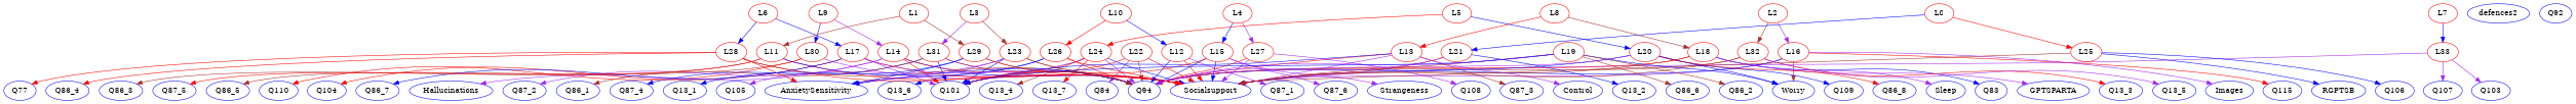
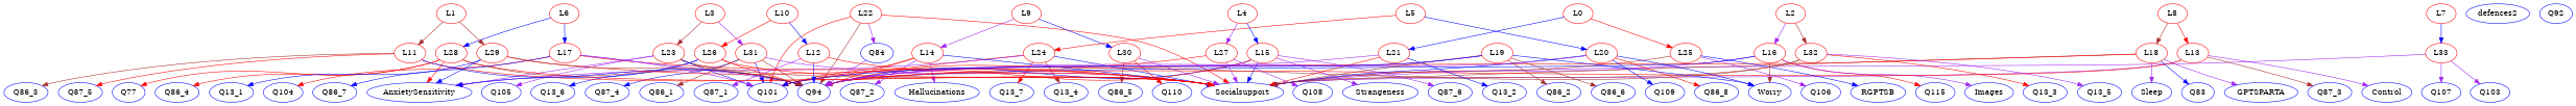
  digraph {
    node [color=blue]
    edge [color=purple]
    Q108
    Socialsupport
    L24 [color=red]
    Q94
    Q101
    Q13_4
    Q13_7
    AnxietySensitivity
    L33 [color=red]
    Q107
    Q103
    L7 [color=red]
    L22 [color=red]
    L23 [color=red]
    Q105
    Q83
    L9 [color=red]
    L30 [color=red]
    L14 [color=red]
    Strangeness
    L3 [color=red]
    L31 [color=red]
    Q13_1
    Q86_3
    L16 [color=red]
    Q115
    Images
    Worry
    L18 [color=red]
    GPTSPARTA
    Sleep
    Q86_5
    L26 [color=red]
    Q13_6
    Q87_2
    Q104
    L13 [color=red]
    Q87_3
    Control
    Q106
    Q86_6
    L25 [color=red]
    RGPTSB
    L32 [color=red]
    Q13_3
    Q13_5
    Q110
    L6 [color=red]
    L28 [color=red]
    L17 [color=red]
    Q87_5
    Q87_4
    Q77
    Q86_4
    L5 [color=red]
    L20 [color=red]
    Hallucinations
    L15 [color=red]
    Q87_6
    Q86_1
    Q86_2
    Q84
    L11 [color=red]
    L2 [color=red]
    Q86_7
    L12 [color=red]
    Q87_1
    L0 [color=red]
    L21 [color=red]
    L10 [color=red]
    L4 [color=red]
    L27 [color=red]
    L29 [color=red]
    L19 [color=red]
    Q109
    Q13_2
    L1 [color=red]
    Q86_8
    L8 [color=red]
    defences2
    Q92
    subgraph sub_1 {
    }
    subgraph sub_2 {
      Q108
      Socialsupport
      L24
      Q94
      Q101
      Q13_4
      Q13_7
      AnxietySensitivity
      L33
      Q107
      Q103
      L7
      L22
      L23
      Q105
      Q83
      L9
      L30
      L14
      Strangeness
      L3
      L31
      Q13_1
      Q86_3
      L16
      Q115
      Images
      Worry
      L18
      GPTSPARTA
      Sleep
      Q86_5
      L26
      Q13_6
      Q87_2
      Q104
      L13
      Q87_3
      Control
      Q106
      Q86_6
      L25
      RGPTSB
      L32
      Q13_3
      Q13_5
      Q110
      L6
      L28
      L17
      Q87_5
      Q87_4
      Q77
      Q86_4
      L5
      L20
      Hallucinations
      L15
      Q87_6
      Q86_1
      Q86_2
      Q84
      L11
      L2
      Q86_7
      L12
      Q87_1
      L0
      L21
      L10
      L4
      L27
      L29
      L19
      Q109
      Q13_2
      L1
      Q86_8
      L8
    }
    L24 -> Socialsupport [color=blue]
-   L24 -> Q94
+   Q84 -> Q94
    L24 -> Q101 [color=red]
    L24 -> Q13_4 [color=brown]
    L24 -> Q13_7 [color=red]
    L24 -> AnxietySensitivity
    L33 -> Socialsupport
    L33 -> Q107
    L33 -> Q103
    L7 -> L33 [color=blue]
    L22 -> Socialsupport [color=red]
    L22 -> Q94 [color=brown]
    L22 -> Q101 [color=red]
    L22 -> Q84
    L23 -> Socialsupport [color=brown]
    L23 -> Q94 [color=brown]
    L23 -> Q101 [color=blue]
    L23 -> AnxietySensitivity
    L23 -> Q105
    L9 -> L30 [color=blue]
    L9 -> L14
    L30 -> Socialsupport
    L30 -> Q86_5 [color=brown]
    L30 -> Q110 [color=red]
    L14 -> Socialsupport [color=blue]
    L14 -> Q94 [color=red]
    L14 -> Q101 [color=red]
    L14 -> Q87_2
    L14 -> Hallucinations
    L3 -> L23 [color=brown]
    L3 -> L31
    L31 -> Socialsupport
    L31 -> Q94 [color=brown]
    L31 -> Q101 [color=blue]
    L31 -> Q87_4 [color=blue]
    L31 -> Q86_1 [color=brown]
    L16 -> Socialsupport
    L16 -> Q94 [color=blue]
    L16 -> Q115 [color=red]
    L16 -> Images
    L16 -> Worry [color=brown]
    L18 -> Socialsupport [color=brown]
    L18 -> Q94 [color=red]
    L18 -> Q83 [color=blue]
    L18 -> GPTSPARTA
    L18 -> Sleep
    L26 -> Socialsupport [color=red]
    L26 -> Q94 [color=red]
    L26 -> AnxietySensitivity [color=blue]
    L26 -> Q13_6 [color=blue]
    L13 -> Socialsupport
    L13 -> Q94 [color=red]
-   L13 -> Q101 [color=blue]
    L13 -> Q87_3 [color=brown]
    L13 -> Control
    L25 -> Socialsupport [color=brown]
-   L25 -> Q106 [color=blue]
+   L25 -> Q106
    L25 -> RGPTSB [color=blue]
    L32 -> Socialsupport [color=brown]
    L32 -> Q94 [color=brown]
    L32 -> Q13_3 [color=red]
    L32 -> Q13_5
    L6 -> L28 [color=blue]
    L6 -> L17 [color=blue]
    L28 -> Socialsupport [color=red]
    L28 -> Q94 [color=brown]
    L28 -> AnxietySensitivity [color=red]
    L28 -> Q77 [color=red]
    L28 -> Q86_4 [color=red]
    L17 -> Socialsupport [color=red]
    L17 -> Q94
    L17 -> Q101
    L17 -> Q104 [color=red]
    L17 -> Q86_7 [color=blue]
    L5 -> L24 [color=red]
    L5 -> L20 [color=blue]
    L20 -> Socialsupport [color=blue]
    L20 -> Q94
    L20 -> Worry [color=blue]
    L20 -> Q109 [color=blue]
    L20 -> Q86_8 [color=red]
    L15 -> Socialsupport [color=blue]
    L15 -> Q94 [color=blue]
    L15 -> Q101 [color=red]
    L15 -> Strangeness
    L15 -> Q87_6
    L11 -> Socialsupport [color=red]
    L11 -> Q94 [color=blue]
    L11 -> Q86_3 [color=brown]
    L11 -> Q87_5 [color=red]
    L2 -> L16
    L2 -> L32 [color=brown]
    L12 -> Socialsupport [color=red]
    L12 -> Q94 [color=blue]
    L12 -> Q87_1
    L0 -> L25 [color=red]
    L0 -> L21 [color=blue]
    L21 -> Socialsupport [color=red]
    L21 -> Q94
    L21 -> Q13_2 [color=blue]
    L10 -> L26 [color=red]
    L10 -> L12 [color=blue]
    L4 -> L15 [color=blue]
    L4 -> L27
    L27 -> Q108
    L27 -> Socialsupport
    L27 -> Q94 [color=red]
    L29 -> Socialsupport [color=red]
    L29 -> Q94 [color=brown]
    L29 -> AnxietySensitivity [color=blue]
    L29 -> Q13_1 [color=blue]
    L19 -> Socialsupport [color=brown]
    L19 -> Q94
    L19 -> Q101 [color=blue]
    L19 -> Worry [color=blue]
    L19 -> Q86_6 [color=brown]
    L19 -> Q86_2 [color=brown]
    L1 -> L11 [color=brown]
    L1 -> L29 [color=brown]
    L8 -> L18 [color=brown]
    L8 -> L13 [color=red]
  }
